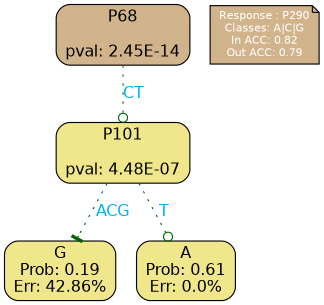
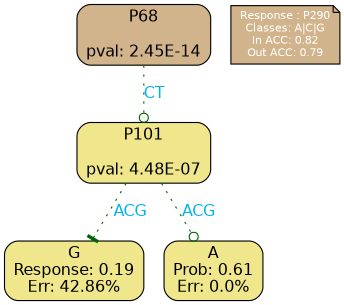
  digraph {
    ranksep=equally
    splines=polylines
    node [color=black fillcolor=khaki fontname=helvetica shape=box style="filled, rounded"]
    edge [arrowhead=odot color=darkgreen fontcolor=deepskyblue2 fontname=helvetica style=dotted]
-   n1 [label="G\nProb: 0.19\nErr: 42.86%"]
+   n1 [label="G\nResponse: 0.19\nErr: 42.86%"]
    n2 [label="A\nProb: 0.61\nErr: 0.0%"]
    n3 [align=left fillcolor=tan fontcolor=white fontsize=10 label="Response : P290\nClasses: A|C|G\nIn ACC: 0.82\nOut ACC: 0.79\n" shape=note style=filled]
    n4 [fillcolor=tan label="P68\n\npval: 2.45E-14"]
    n5 [label="P101\n\npval: 4.48E-07"]
    subgraph sub_1 {
      rank=same
      n1
      n2
    }
    subgraph sub_2 {
      rank=same
      n3
      n4
    }
    n4 -> n5 [label=CT]
    n5 -> n1 [arrowhead=tee label=ACG]
-   n5 -> n2 [label=T]
+   n5 -> n2 [label=ACG]
  }
